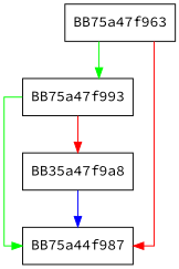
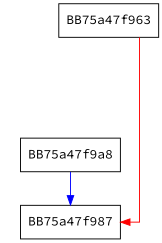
  digraph {
    fontname="Source Code Pro"
    splines=ortho
    node [fontname="Source Code Pro" shape=box]
    edge [color=green fontname="Source Code Pro"]
    n1 [label=BB75a47f963]
-   BB75a47f993
-   BB75a47f987 [label=BB75a44f987]
-   BB75a47f9a8 [label=BB35a47f9a8]
-   n1 -> BB75a47f993
+   BB75a47f987
+   BB75a47f9a8
    n1 -> BB75a47f987 [color=red]
-   BB75a47f993 -> BB75a47f987
-   BB75a47f993 -> BB75a47f9a8 [color=red]
    BB75a47f9a8 -> BB75a47f987 [color=blue]
  }
